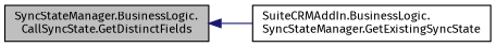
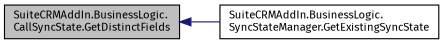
  digraph {
    rankdir=LR
    fontname="Fira Sans"
    node [color=black fontname="Fira Sans" fontsize=10 shape=record style=filled]
-   n1 [fillcolor=grey75 fontcolor=black height=0.2 label="SyncStateManager.BusinessLogic.\lCallSyncState.GetDistinctFields" width=0.4]
+   n1 [fillcolor=grey75 fontcolor=black height=0.2 label="SuiteCRMAddIn.BusinessLogic.\lCallSyncState.GetDistinctFields" width=0.4]
    n2 [fillcolor=white height=0.2 label="SuiteCRMAddIn.BusinessLogic.\lSyncStateManager.GetExistingSyncState" width=0.4]
    n1 -> n2 [color=midnightblue dir=back fontname="Fira Sans" fontsize=10 labelfontname=Helvetica labelfontsize=10 style=solid]
  }
